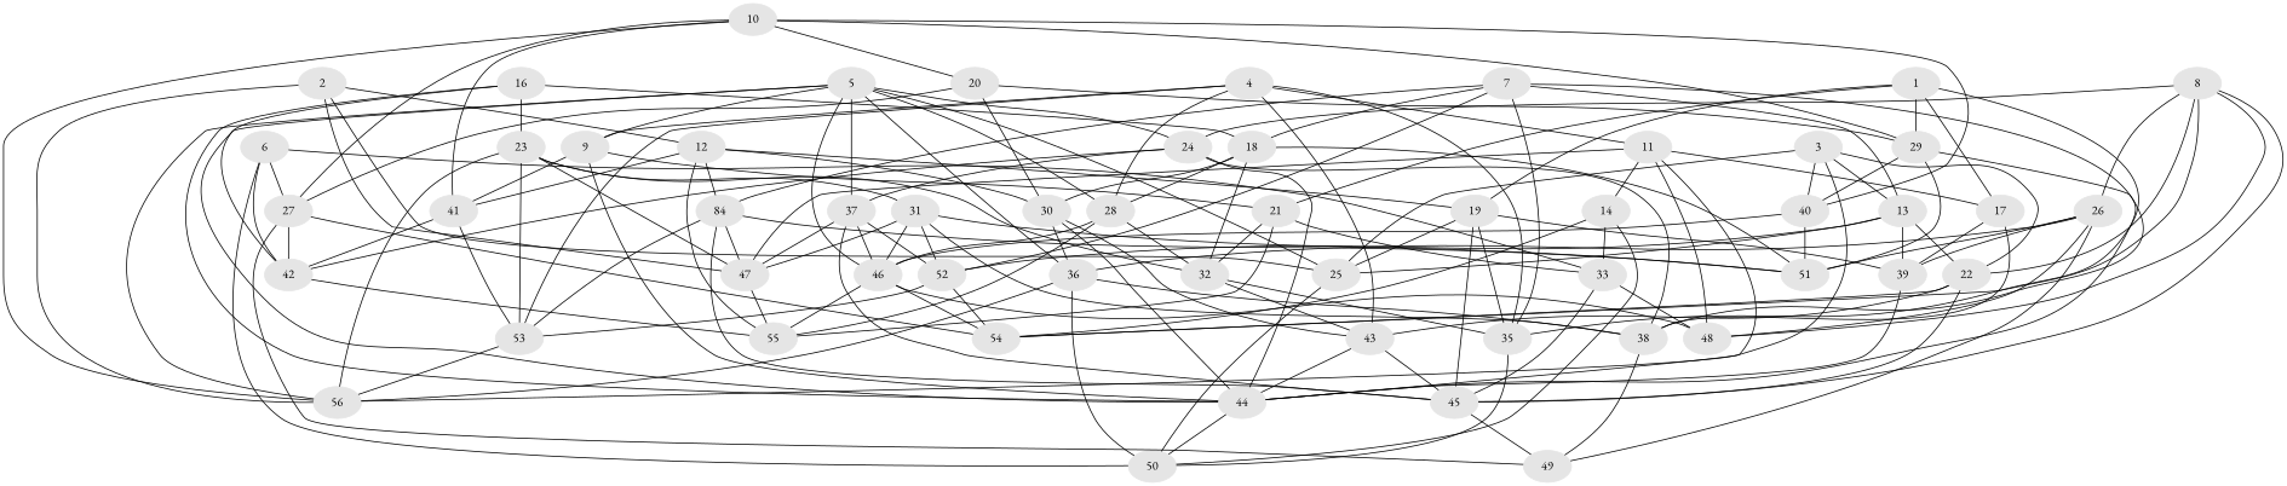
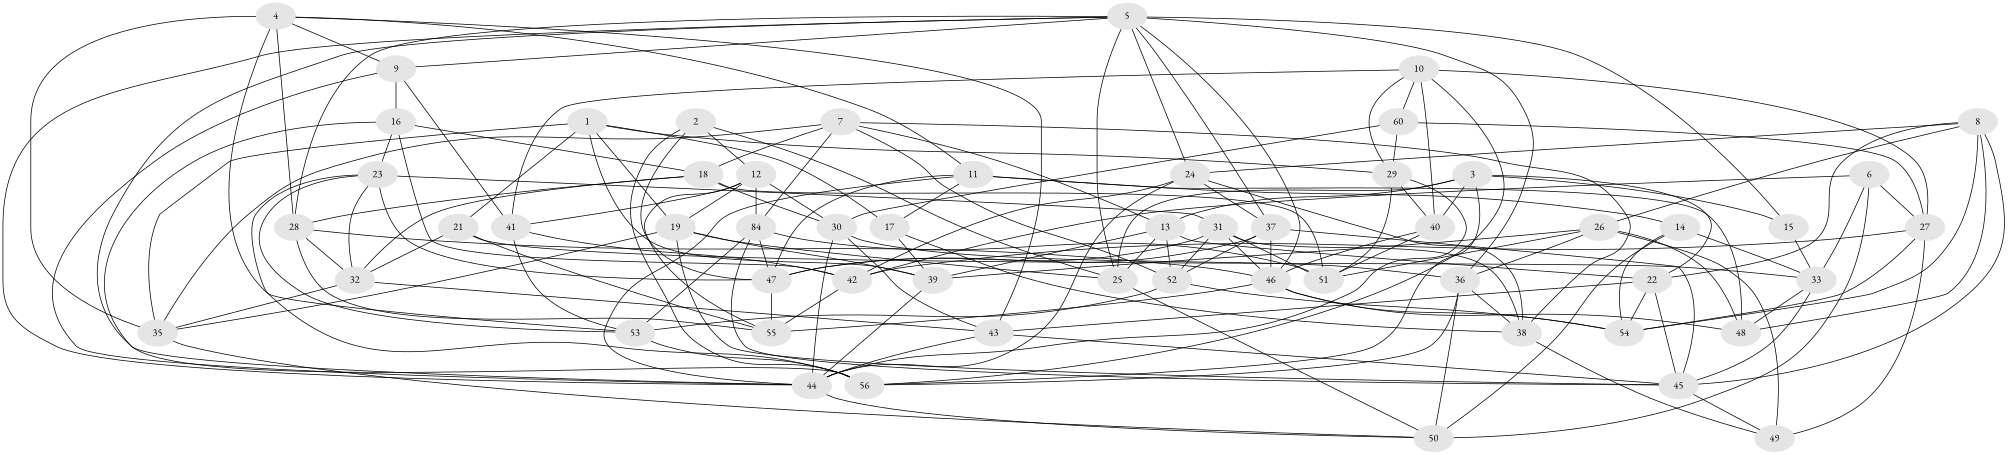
  graph {
    fontname="EB Garamond"
    node [color=gray90 fontname="EB Garamond" style=filled]
    edge [fontname="EB Garamond" weight=1.0]
    1
    17
    19
    21
    29
    35
    39
    38
    25
    45
    33
    55
    32
    40
    44
    51
    50
    2
    12
    47
    56
    n22 [label=84]
    41
    30
    3
    13
+   15
    22
    52
    43
    54
    46
    4
    9
    11
    28
    53
    16
    48
    14
    5
    24
    36
    37
    42
    6
    27
    49
    7
    18
    8
    26
    23
    10
-   20
+   20 [label=60]
    31
    1 -- 17
    1 -- 19
    1 -- 21
    1 -- 29
    1 -- 35
+   1 -- 39
    17 -- 39
    17 -- 38
    19 -- 35
    19 -- 39
    19 -- 25
    19 -- 45
    21 -- 33
    21 -- 55
    21 -- 32
    29 -- 40
    29 -- 44
    29 -- 51
    35 -- 50
    39 -- 44
    38 -- 49
    25 -- 50
    45 -- 49
    33 -- 45
    33 -- 48
    32 -- 35
    32 -- 43
    40 -- 51
    40 -- 46 [weight=2.0]
    44 -- 50
    2 -- 25
    2 -- 12
    2 -- 47
    2 -- 56
    12 -- 19
    12 -- 55
    12 -- n22
    12 -- 41
    12 -- 30
    47 -- 55
    n22 -- 45
    n22 -- 51
    n22 -- 47
    n22 -- 53
    41 -- 53
    41 -- 42
    30 -- 44
    30 -- 43
    30 -- 36
    3 -- 25
    3 -- 40
    3 -- 56
    3 -- 13
+   3 -- 15
    3 -- 22
    13 -- 39
    13 -- 25
    13 -- 22
    13 -- 52
+   15 -- 33
    22 -- 45
    22 -- 43
    22 -- 54
    52 -- 54
    52 -- 53
    43 -- 45
    43 -- 44
    46 -- 55
    46 -- 54
    46 -- 48 [weight=2.0]
    4 -- 35
    4 -- 43
    4 -- 9
    4 -- 11
    4 -- 28
    4 -- 53
    9 -- 44
    9 -- 41
-   9 -- 21
+   9 -- 16
    11 -- 17
    11 -- 44
    11 -- 47
    11 -- 48
    11 -- 14
    28 -- 55
    28 -- 32
    28 -- 46
    53 -- 56
    16 -- 44
    16 -- 42
    16 -- 18
    16 -- 23
    14 -- 33
    14 -- 50
    14 -- 54
    5 -- 25
    5 -- 44
    5 -- 56
+   5 -- 15
    5 -- 46
    5 -- 9
    5 -- 28
    5 -- 24
    5 -- 36
    5 -- 37
    24 -- 38
    24 -- 44
    24 -- 37
    24 -- 42
    36 -- 38
    36 -- 50
    36 -- 56
    37 -- 45
    37 -- 47
    37 -- 52
    37 -- 46
    42 -- 55
    6 -- 33
    6 -- 50
    6 -- 42
    6 -- 27
    27 -- 54
    27 -- 42
    27 -- 49
    7 -- 35
    7 -- 38
    7 -- n22
    7 -- 13
    7 -- 52
    7 -- 18
    18 -- 32
    18 -- 51
    18 -- 30
    18 -- 28
    8 -- 45
    8 -- 22
    8 -- 54
    8 -- 48
    8 -- 24
    8 -- 26
    26 -- 39
    26 -- 51
    26 -- 48
    26 -- 36
    26 -- 49
    23 -- 32
    23 -- 47 [weight=2.0]
    23 -- 56
    23 -- 53
    23 -- 31
    10 -- 29
    10 -- 40
    10 -- 56
    10 -- 41
    10 -- 27
    10 -- 20
    20 -- 29
    20 -- 30
    20 -- 27
    31 -- 38
    31 -- 51
    31 -- 47
    31 -- 52
    31 -- 46
  }
